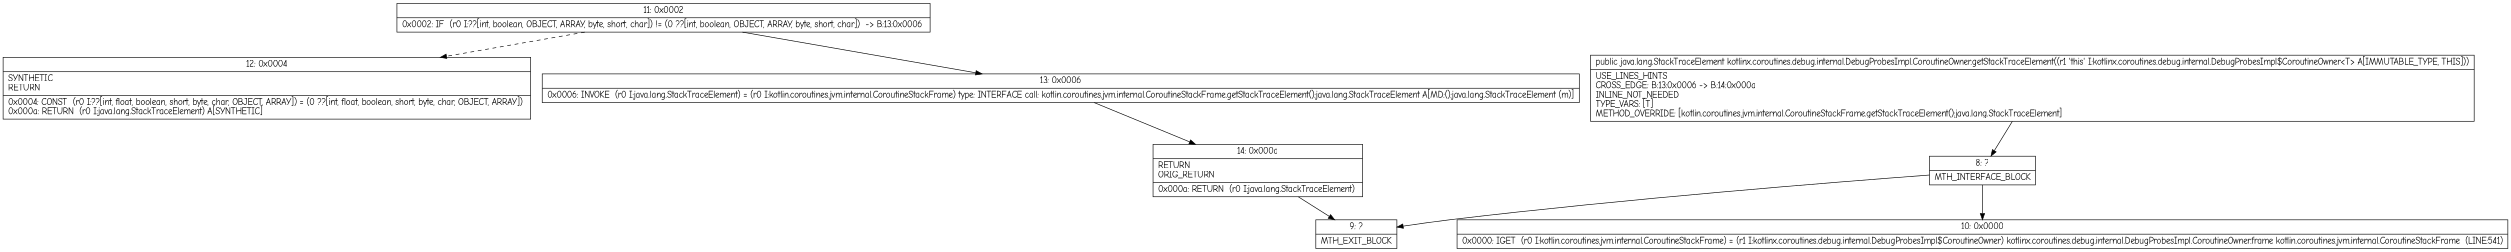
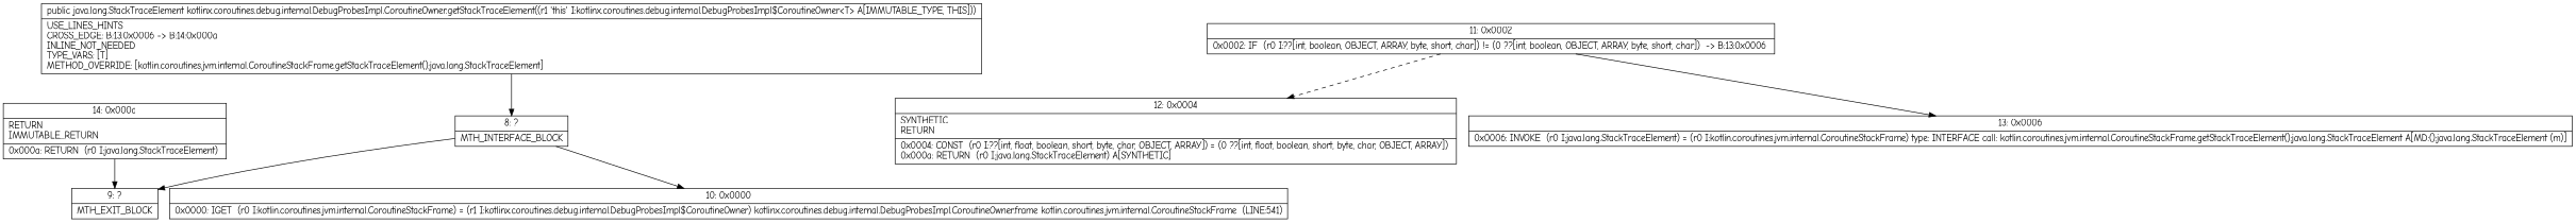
  digraph {
    fontname="Comic Neue"
    node [fontname="Comic Neue" shape=record]
    edge [fontname="Comic Neue"]
    n1 [label="{8\:\ ?|MTH_INTERFACE_BLOCK\l}"]
    n2 [label="{10\:\ 0x0000|0x0000: IGET  (r0 I:kotlin.coroutines.jvm.internal.CoroutineStackFrame) = (r1 I:kotlinx.coroutines.debug.internal.DebugProbesImpl$CoroutineOwner) kotlinx.coroutines.debug.internal.DebugProbesImpl.CoroutineOwner.frame kotlin.coroutines.jvm.internal.CoroutineStackFrame  (LINE:541)\l}"]
    n3 [label="{9\:\ ?|MTH_EXIT_BLOCK\l}"]
    n4 [label="{11\:\ 0x0002|0x0002: IF  (r0 I:??[int, boolean, OBJECT, ARRAY, byte, short, char]) != (0 ??[int, boolean, OBJECT, ARRAY, byte, short, char])  \-\> B:13:0x0006 \l}"]
    n5 [label="{12\:\ 0x0004|SYNTHETIC\lRETURN\l|0x0004: CONST  (r0 I:??[int, float, boolean, short, byte, char, OBJECT, ARRAY]) = (0 ??[int, float, boolean, short, byte, char, OBJECT, ARRAY]) \l0x000a: RETURN  (r0 I:java.lang.StackTraceElement) A[SYNTHETIC]\l}"]
    n6 [label="{13\:\ 0x0006|0x0006: INVOKE  (r0 I:java.lang.StackTraceElement) = (r0 I:kotlin.coroutines.jvm.internal.CoroutineStackFrame) type: INTERFACE call: kotlin.coroutines.jvm.internal.CoroutineStackFrame.getStackTraceElement():java.lang.StackTraceElement A[MD:():java.lang.StackTraceElement (m)]\l}"]
-   n7 [label="{14\:\ 0x000a|RETURN\lORIG_RETURN\l|0x000a: RETURN  (r0 I:java.lang.StackTraceElement) \l}"]
+   n7 [label="{14\:\ 0x000a|RETURN\lIMMUTABLE_RETURN\l|0x000a: RETURN  (r0 I:java.lang.StackTraceElement) \l}"]
    n8 [label="{public java.lang.StackTraceElement kotlinx.coroutines.debug.internal.DebugProbesImpl.CoroutineOwner.getStackTraceElement((r1 'this' I:kotlinx.coroutines.debug.internal.DebugProbesImpl$CoroutineOwner\<T\> A[IMMUTABLE_TYPE, THIS]))  | USE_LINES_HINTS\lCROSS_EDGE: B:13:0x0006 \-\> B:14:0x000a\lINLINE_NOT_NEEDED\lTYPE_VARS: [T]\lMETHOD_OVERRIDE: [kotlin.coroutines.jvm.internal.CoroutineStackFrame.getStackTraceElement():java.lang.StackTraceElement]\l}"]
    n1 -> n2
    n1 -> n3
    n4 -> n5 [style=dashed]
    n4 -> n6
-   n6 -> n7
    n7 -> n3
    n8 -> n1
  }
